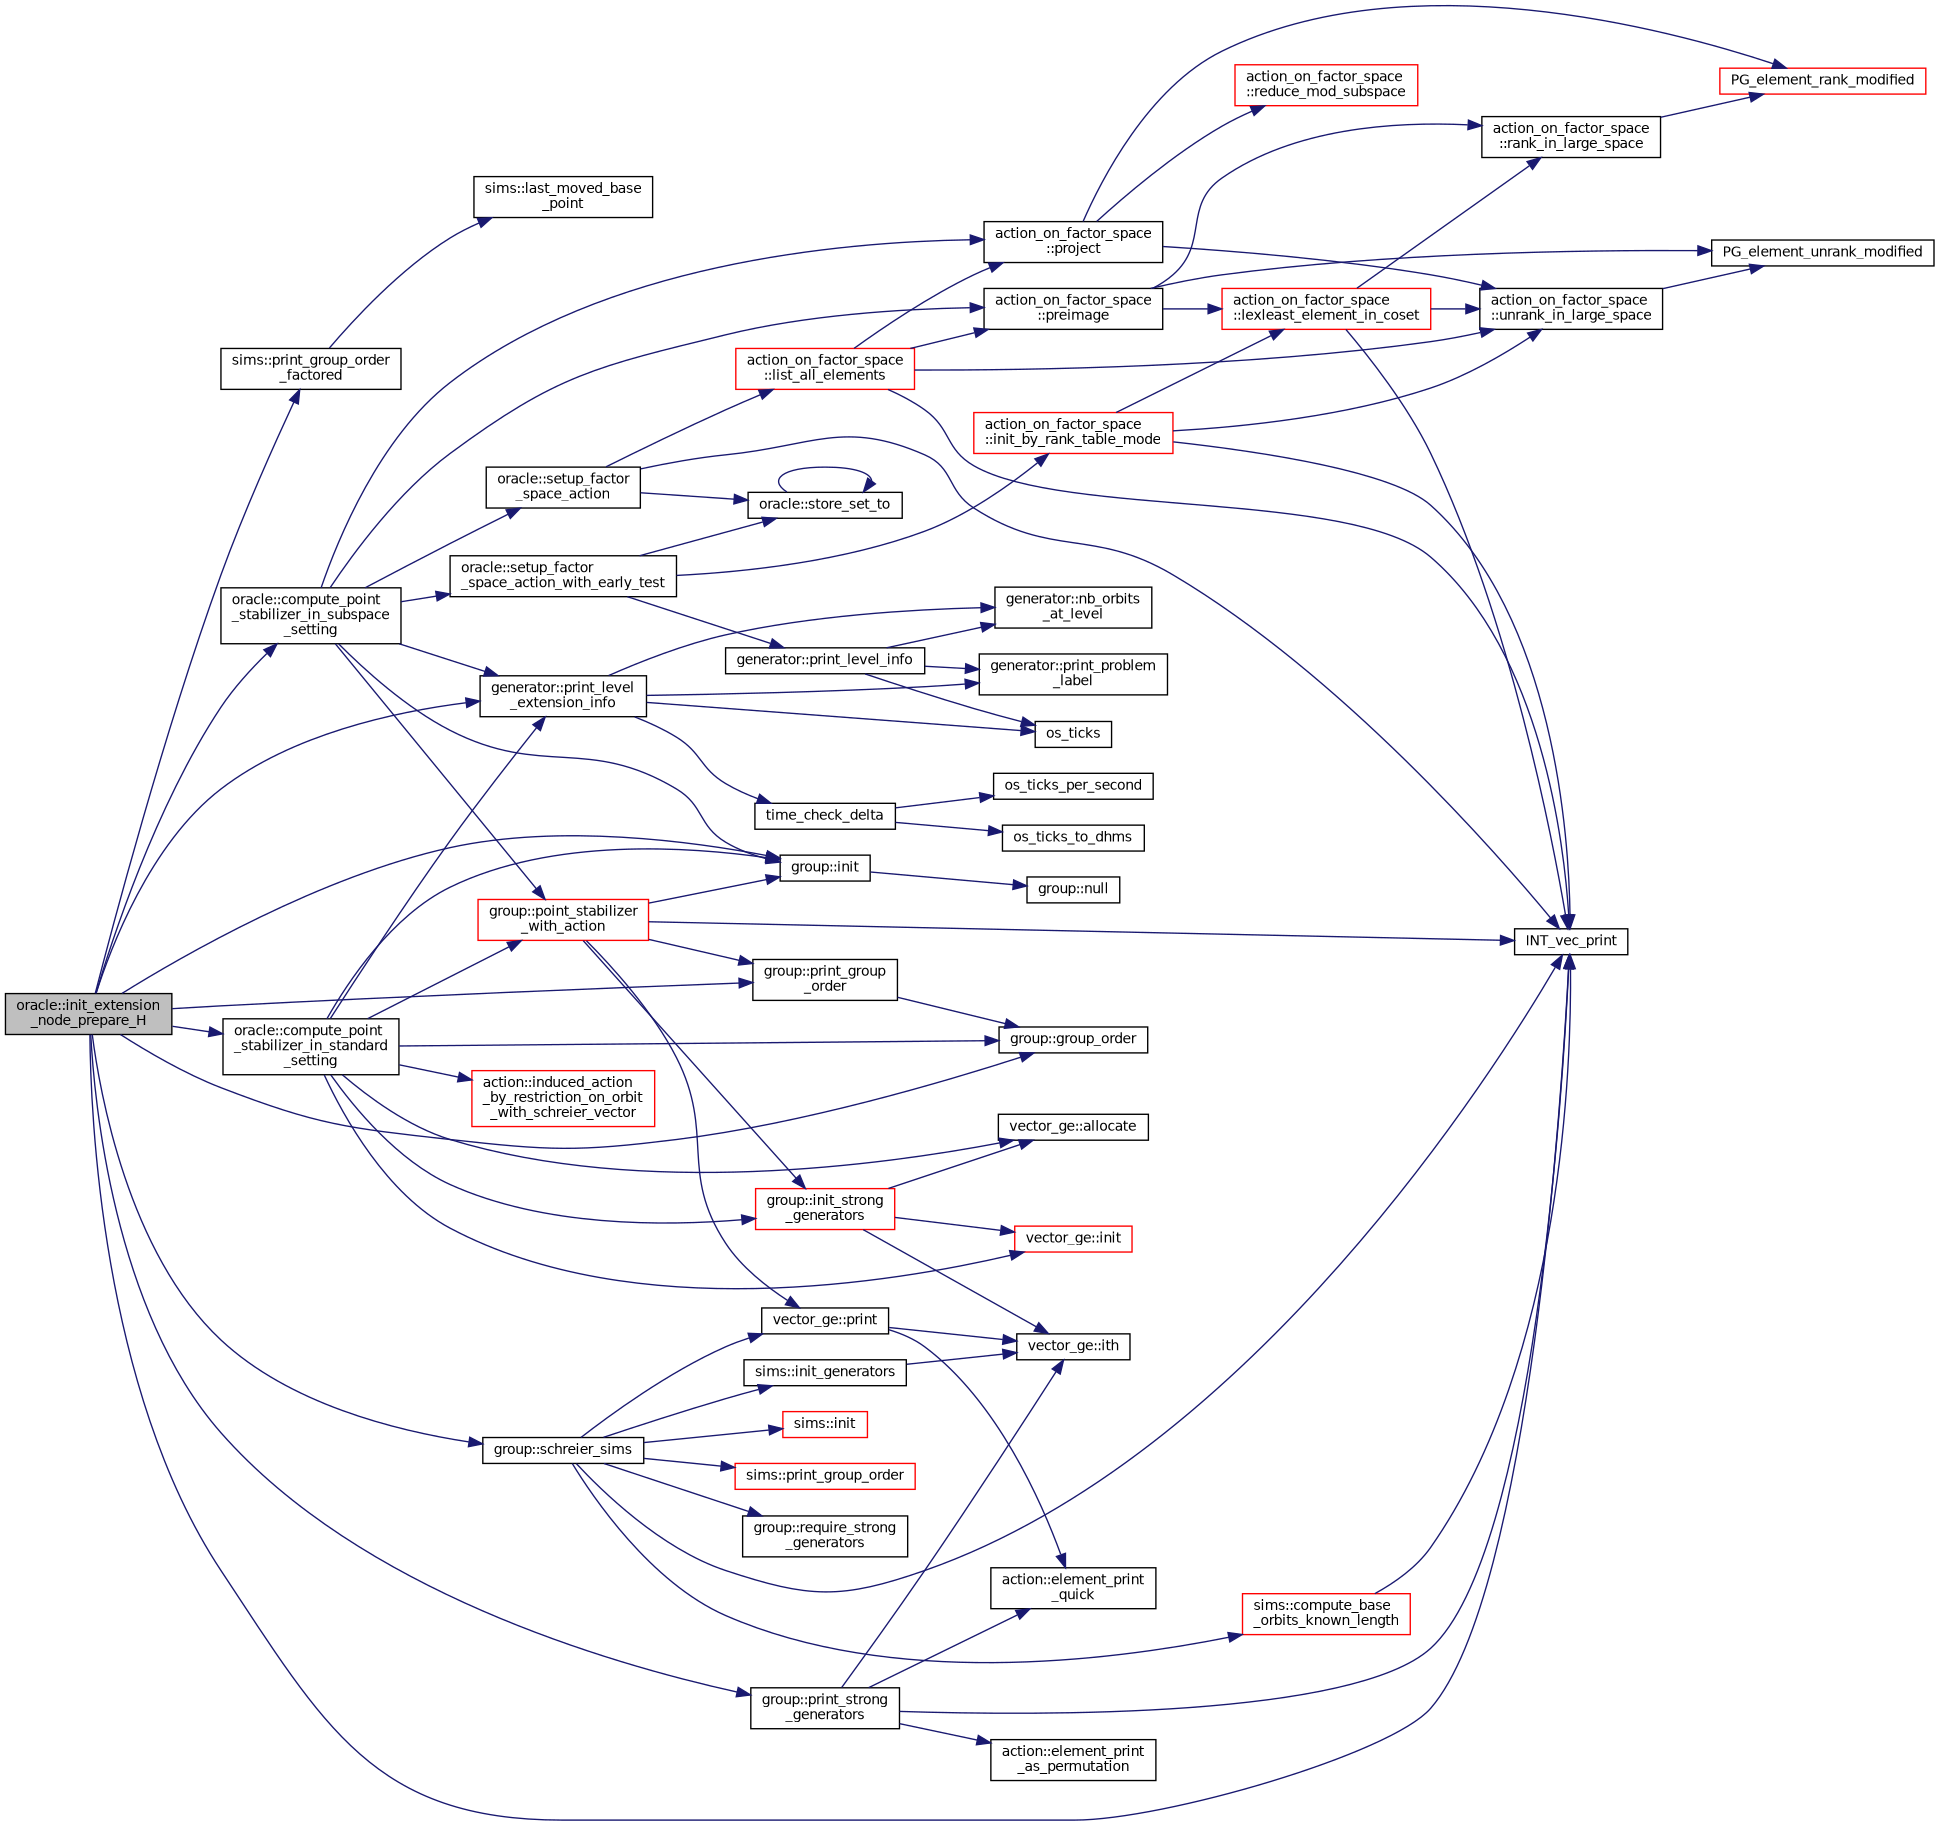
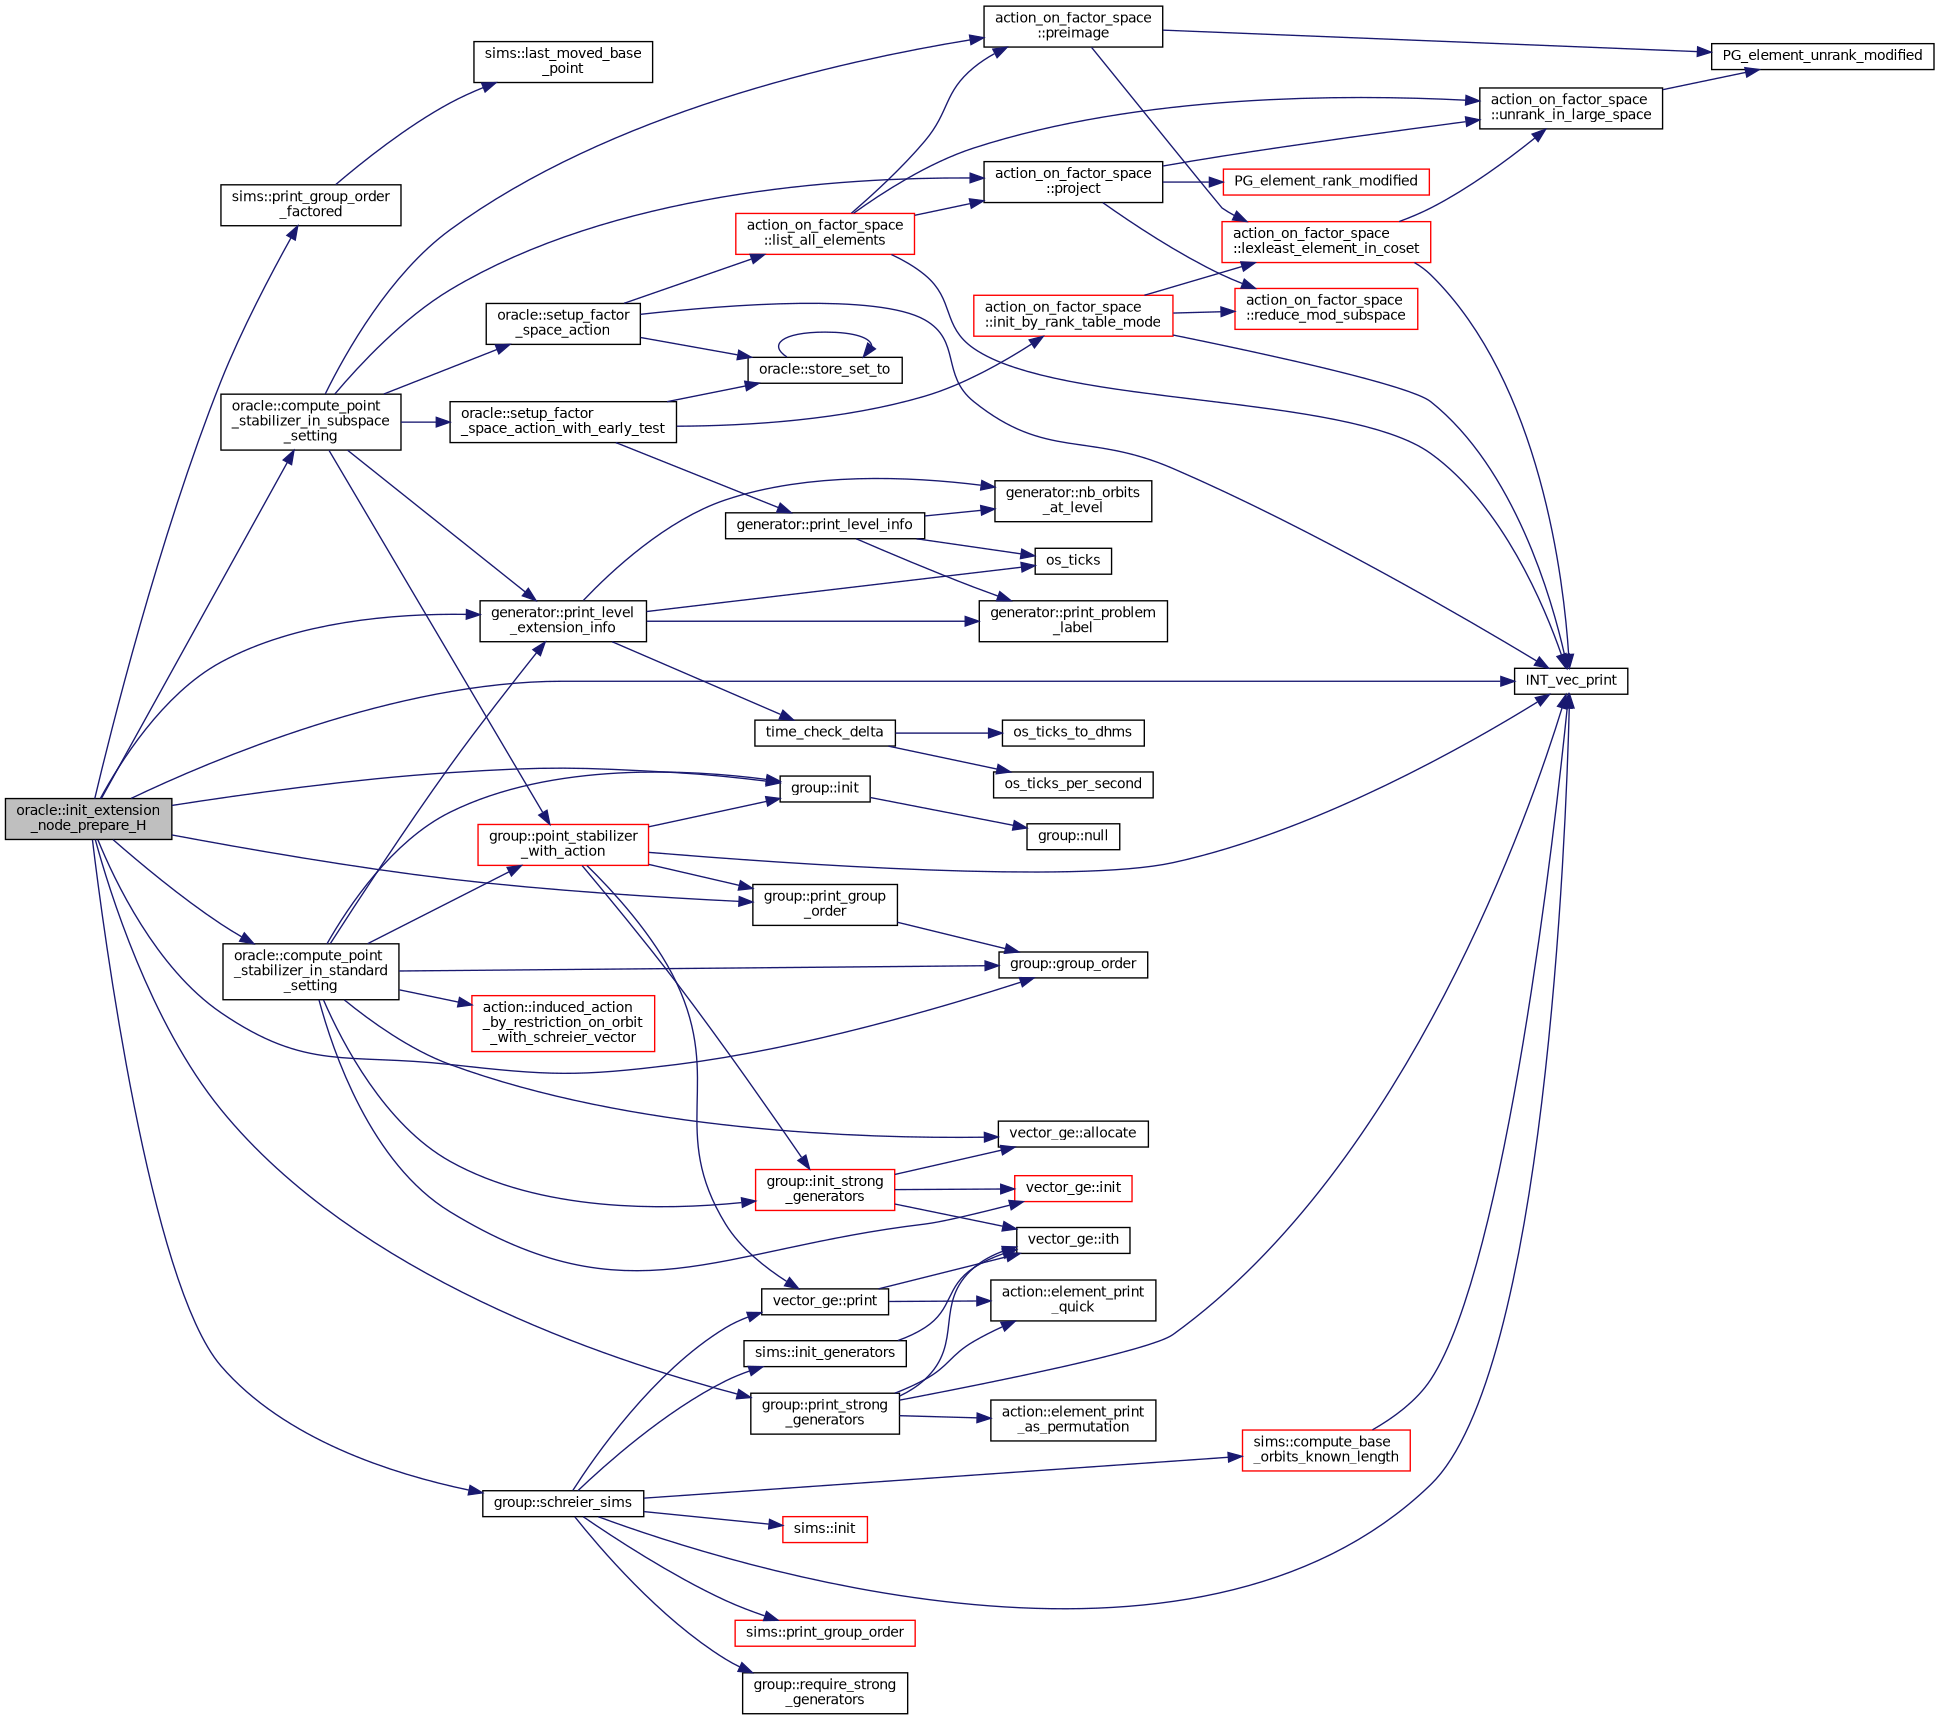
  digraph {
    rankdir=LR
    node [color=black fillcolor=white fontname=Helvetica fontsize=10 shape=record style=filled]
    edge [color=midnightblue fontname=Helvetica fontsize=10 labelfontname=Helvetica labelfontsize=10 style=solid]
    n1 [fillcolor=grey75 fontcolor=black height=0.2 label="oracle::init_extension\l_node_prepare_H" width=0.4]
    n2 [height=0.2 label="group::init" width=0.4]
    n3 [height=0.2 label="generator::print_level\l_extension_info" width=0.4]
    n4 [height=0.2 label=INT_vec_print width=0.4]
    n5 [height=0.2 label="sims::print_group_order\l_factored" width=0.4]
    n6 [height=0.2 label="oracle::compute_point\l_stabilizer_in_subspace\l_setting" width=0.4]
    n7 [height=0.2 label="group::print_group\l_order" width=0.4]
    n8 [height=0.2 label="group::group_order" width=0.4]
    n9 [height=0.2 label="oracle::compute_point\l_stabilizer_in_standard\l_setting" width=0.4]
    n10 [height=0.2 label="group::schreier_sims" width=0.4]
    n11 [height=0.2 label="group::print_strong\l_generators" width=0.4]
    n12 [height=0.2 label="group::null" width=0.4]
    n13 [height=0.2 label=os_ticks width=0.4]
    n14 [height=0.2 label=time_check_delta width=0.4]
    n15 [height=0.2 label="generator::print_problem\l_label" width=0.4]
    n16 [height=0.2 label="generator::nb_orbits\l_at_level" width=0.4]
    n17 [height=0.2 label="sims::last_moved_base\l_point" width=0.4]
    n18 [height=0.2 label="oracle::setup_factor\l_space_action_with_early_test" width=0.4]
    n19 [height=0.2 label="action_on_factor_space\l::preimage" width=0.4]
    n20 [height=0.2 label="oracle::setup_factor\l_space_action" width=0.4]
    n21 [height=0.2 label="action_on_factor_space\l::project" width=0.4]
    n22 [color=red height=0.2 label="group::point_stabilizer\l_with_action" width=0.4]
    n23 [color=red height=0.2 label="group::init_strong\l_generators" width=0.4]
    n24 [color=red height=0.2 label="vector_ge::init" width=0.4]
    n25 [height=0.2 label="vector_ge::allocate" width=0.4]
    n26 [color=red height=0.2 label="action::induced_action\l_by_restriction_on_orbit\l_with_schreier_vector" width=0.4]
    n27 [height=0.2 label="vector_ge::print" width=0.4]
    n28 [height=0.2 label="group::require_strong\l_generators" width=0.4]
    n29 [color=red height=0.2 label="sims::init" width=0.4]
    n30 [height=0.2 label="sims::init_generators" width=0.4]
    n31 [color=red height=0.2 label="sims::compute_base\l_orbits_known_length" width=0.4]
    n32 [color=red height=0.2 label="sims::print_group_order" width=0.4]
    n33 [height=0.2 label="action::element_print\l_quick" width=0.4]
    n34 [height=0.2 label="vector_ge::ith" width=0.4]
    n35 [height=0.2 label="action::element_print\l_as_permutation" width=0.4]
    n36 [height=0.2 label=os_ticks_per_second width=0.4]
    n37 [height=0.2 label=os_ticks_to_dhms width=0.4]
    n38 [height=0.2 label="oracle::store_set_to" width=0.4]
    n39 [height=0.2 label="generator::print_level_info" width=0.4]
    n40 [color=red height=0.2 label="action_on_factor_space\l::init_by_rank_table_mode" width=0.4]
    n41 [color=red height=0.2 label="action_on_factor_space\l::lexleast_element_in_coset" width=0.4]
    n42 [height=0.2 label=PG_element_unrank_modified width=0.4]
-   n43 [height=0.2 label="action_on_factor_space\l::rank_in_large_space" width=0.4]
    n44 [color=red height=0.2 label="action_on_factor_space\l::list_all_elements" width=0.4]
    n45 [height=0.2 label="action_on_factor_space\l::unrank_in_large_space" width=0.4]
    n46 [color=red height=0.2 label=PG_element_rank_modified width=0.4]
    n47 [color=red height=0.2 label="action_on_factor_space\l::reduce_mod_subspace" width=0.4]
    n1 -> n2
    n1 -> n3
    n1 -> n4
    n1 -> n5
    n1 -> n6
    n1 -> n7
    n1 -> n8
    n1 -> n9
    n1 -> n10
    n1 -> n11
    n2 -> n12
    n3 -> n13
    n3 -> n14
    n3 -> n15
    n3 -> n16
    n5 -> n17
-   n6 -> n2
    n6 -> n3
    n6 -> n18
    n6 -> n19
    n6 -> n20
    n6 -> n21
    n6 -> n22
    n7 -> n8
    n9 -> n2
    n9 -> n3
    n9 -> n8
    n9 -> n22
    n9 -> n23
    n9 -> n24
    n9 -> n25
    n9 -> n26
    n10 -> n4
    n10 -> n27
    n10 -> n28
    n10 -> n29
    n10 -> n30
    n10 -> n31
    n10 -> n32
    n11 -> n4
    n11 -> n33
    n11 -> n34
    n11 -> n35
    n14 -> n36
    n14 -> n37
    n18 -> n38
    n18 -> n39
    n18 -> n40
    n19 -> n41
    n19 -> n42
-   n19 -> n43
    n20 -> n4
    n20 -> n38
    n20 -> n44
    n21 -> n45
    n21 -> n46
    n21 -> n47
    n22 -> n2
    n22 -> n4
    n22 -> n7
    n22 -> n23
    n22 -> n27
    n23 -> n24
    n23 -> n25
    n23 -> n34
    n27 -> n33
    n27 -> n34
    n30 -> n34
    n31 -> n4
    n38 -> n38
    n39 -> n13
    n39 -> n15
    n39 -> n16
    n40 -> n4
    n40 -> n41
-   n40 -> n45
+   n40 -> n47
    n41 -> n4
-   n41 -> n43
    n41 -> n45
-   n43 -> n46
    n44 -> n4
    n44 -> n19
    n44 -> n21
    n44 -> n45
    n45 -> n42
  }
